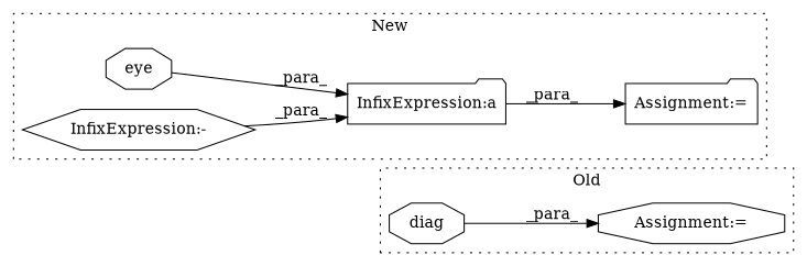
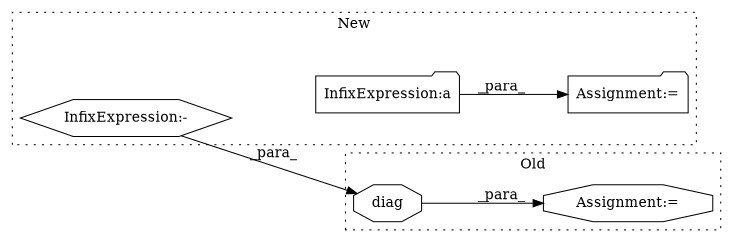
  digraph {
    rankdir=LR
    node [a=32 l=1 shape=octagon]
    n1 [l=6 label=diag s=3254]
    n2 [a=7 label="Assignment:=" s=3210]
-   n3 [l="4,1" label=eye s="3295,3308"]
    n4 [a=7 label="Assignment:=" s=3203 shape=folder]
    n5 [a=27 l=3 label="InfixExpression:a" s=3277 shape=folder]
    n6 [a=38 label="InfixExpression:-" s=3270 shape=hexagon]
    subgraph cluster_1 {
      label=Old
      style=dotted
      n1
      n2
    }
    subgraph cluster_2 {
      label=New
      style=dotted
-     n3
      n4
      n5
      n6
    }
    n1 -> n2 [label=_para_]
-   n3 -> n5 [label=_para_]
    n5 -> n4 [label=_para_]
-   n6 -> n5 [label=_para_]
+   n6 -> n1 [label=_para_]
  }
